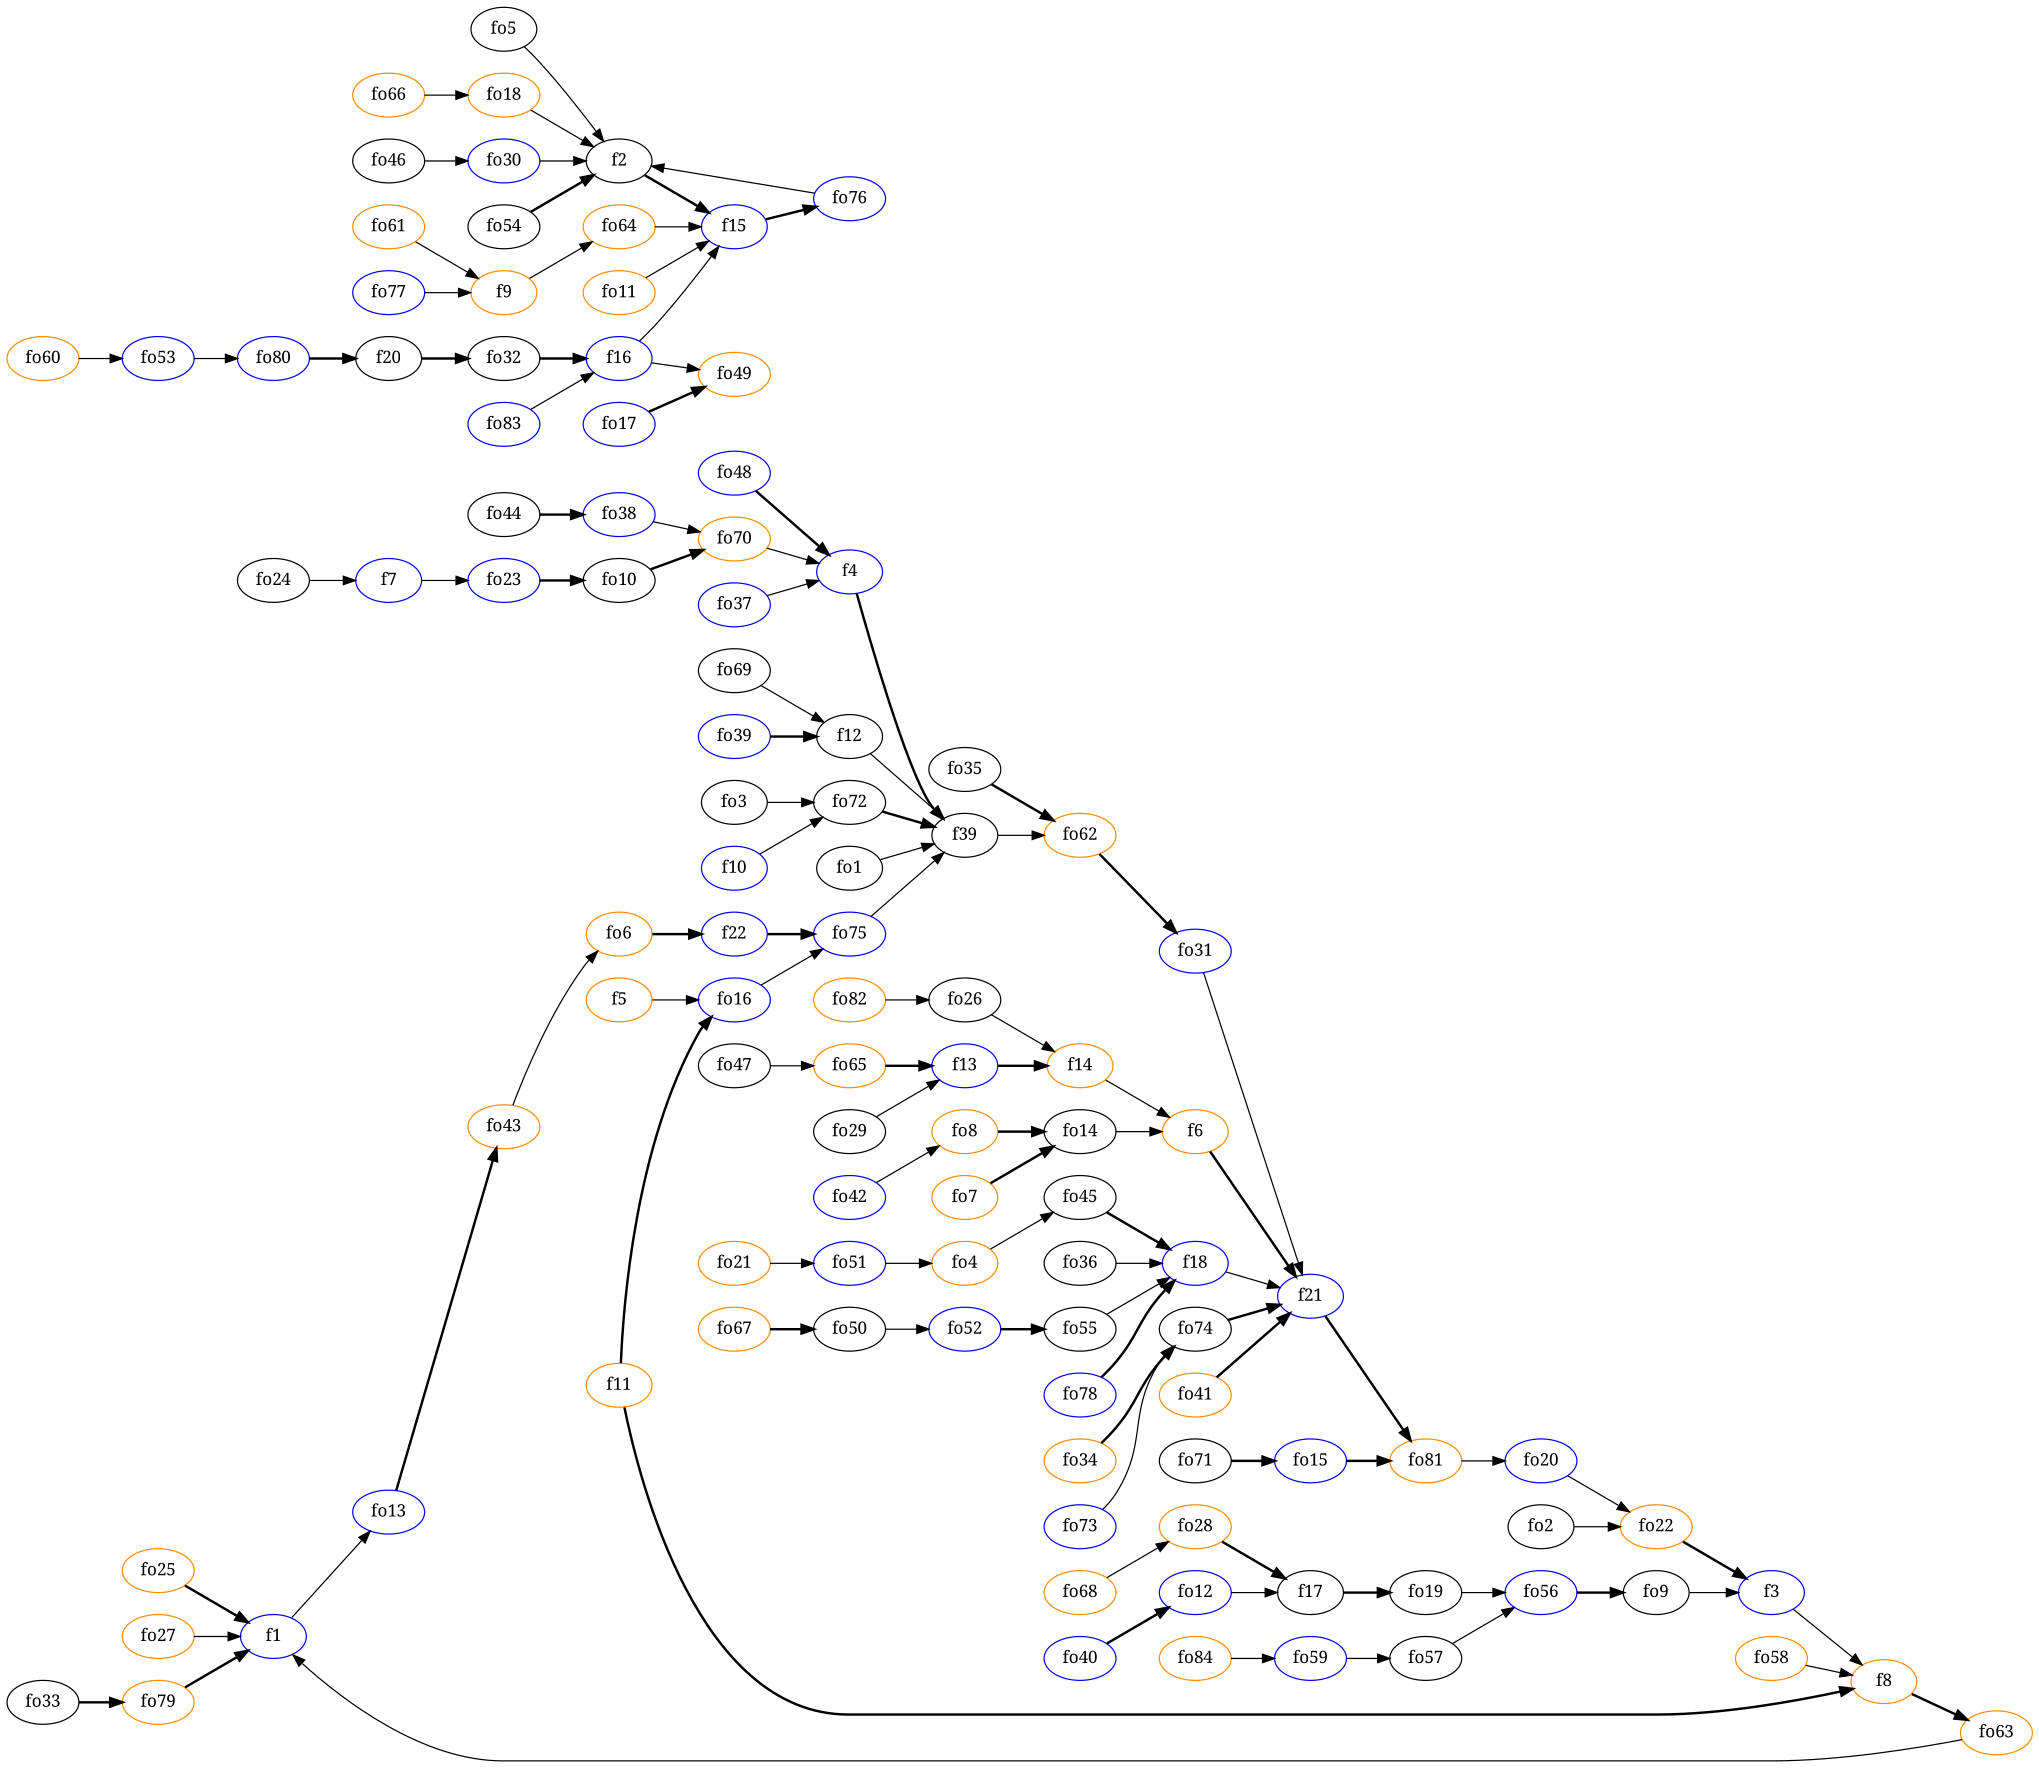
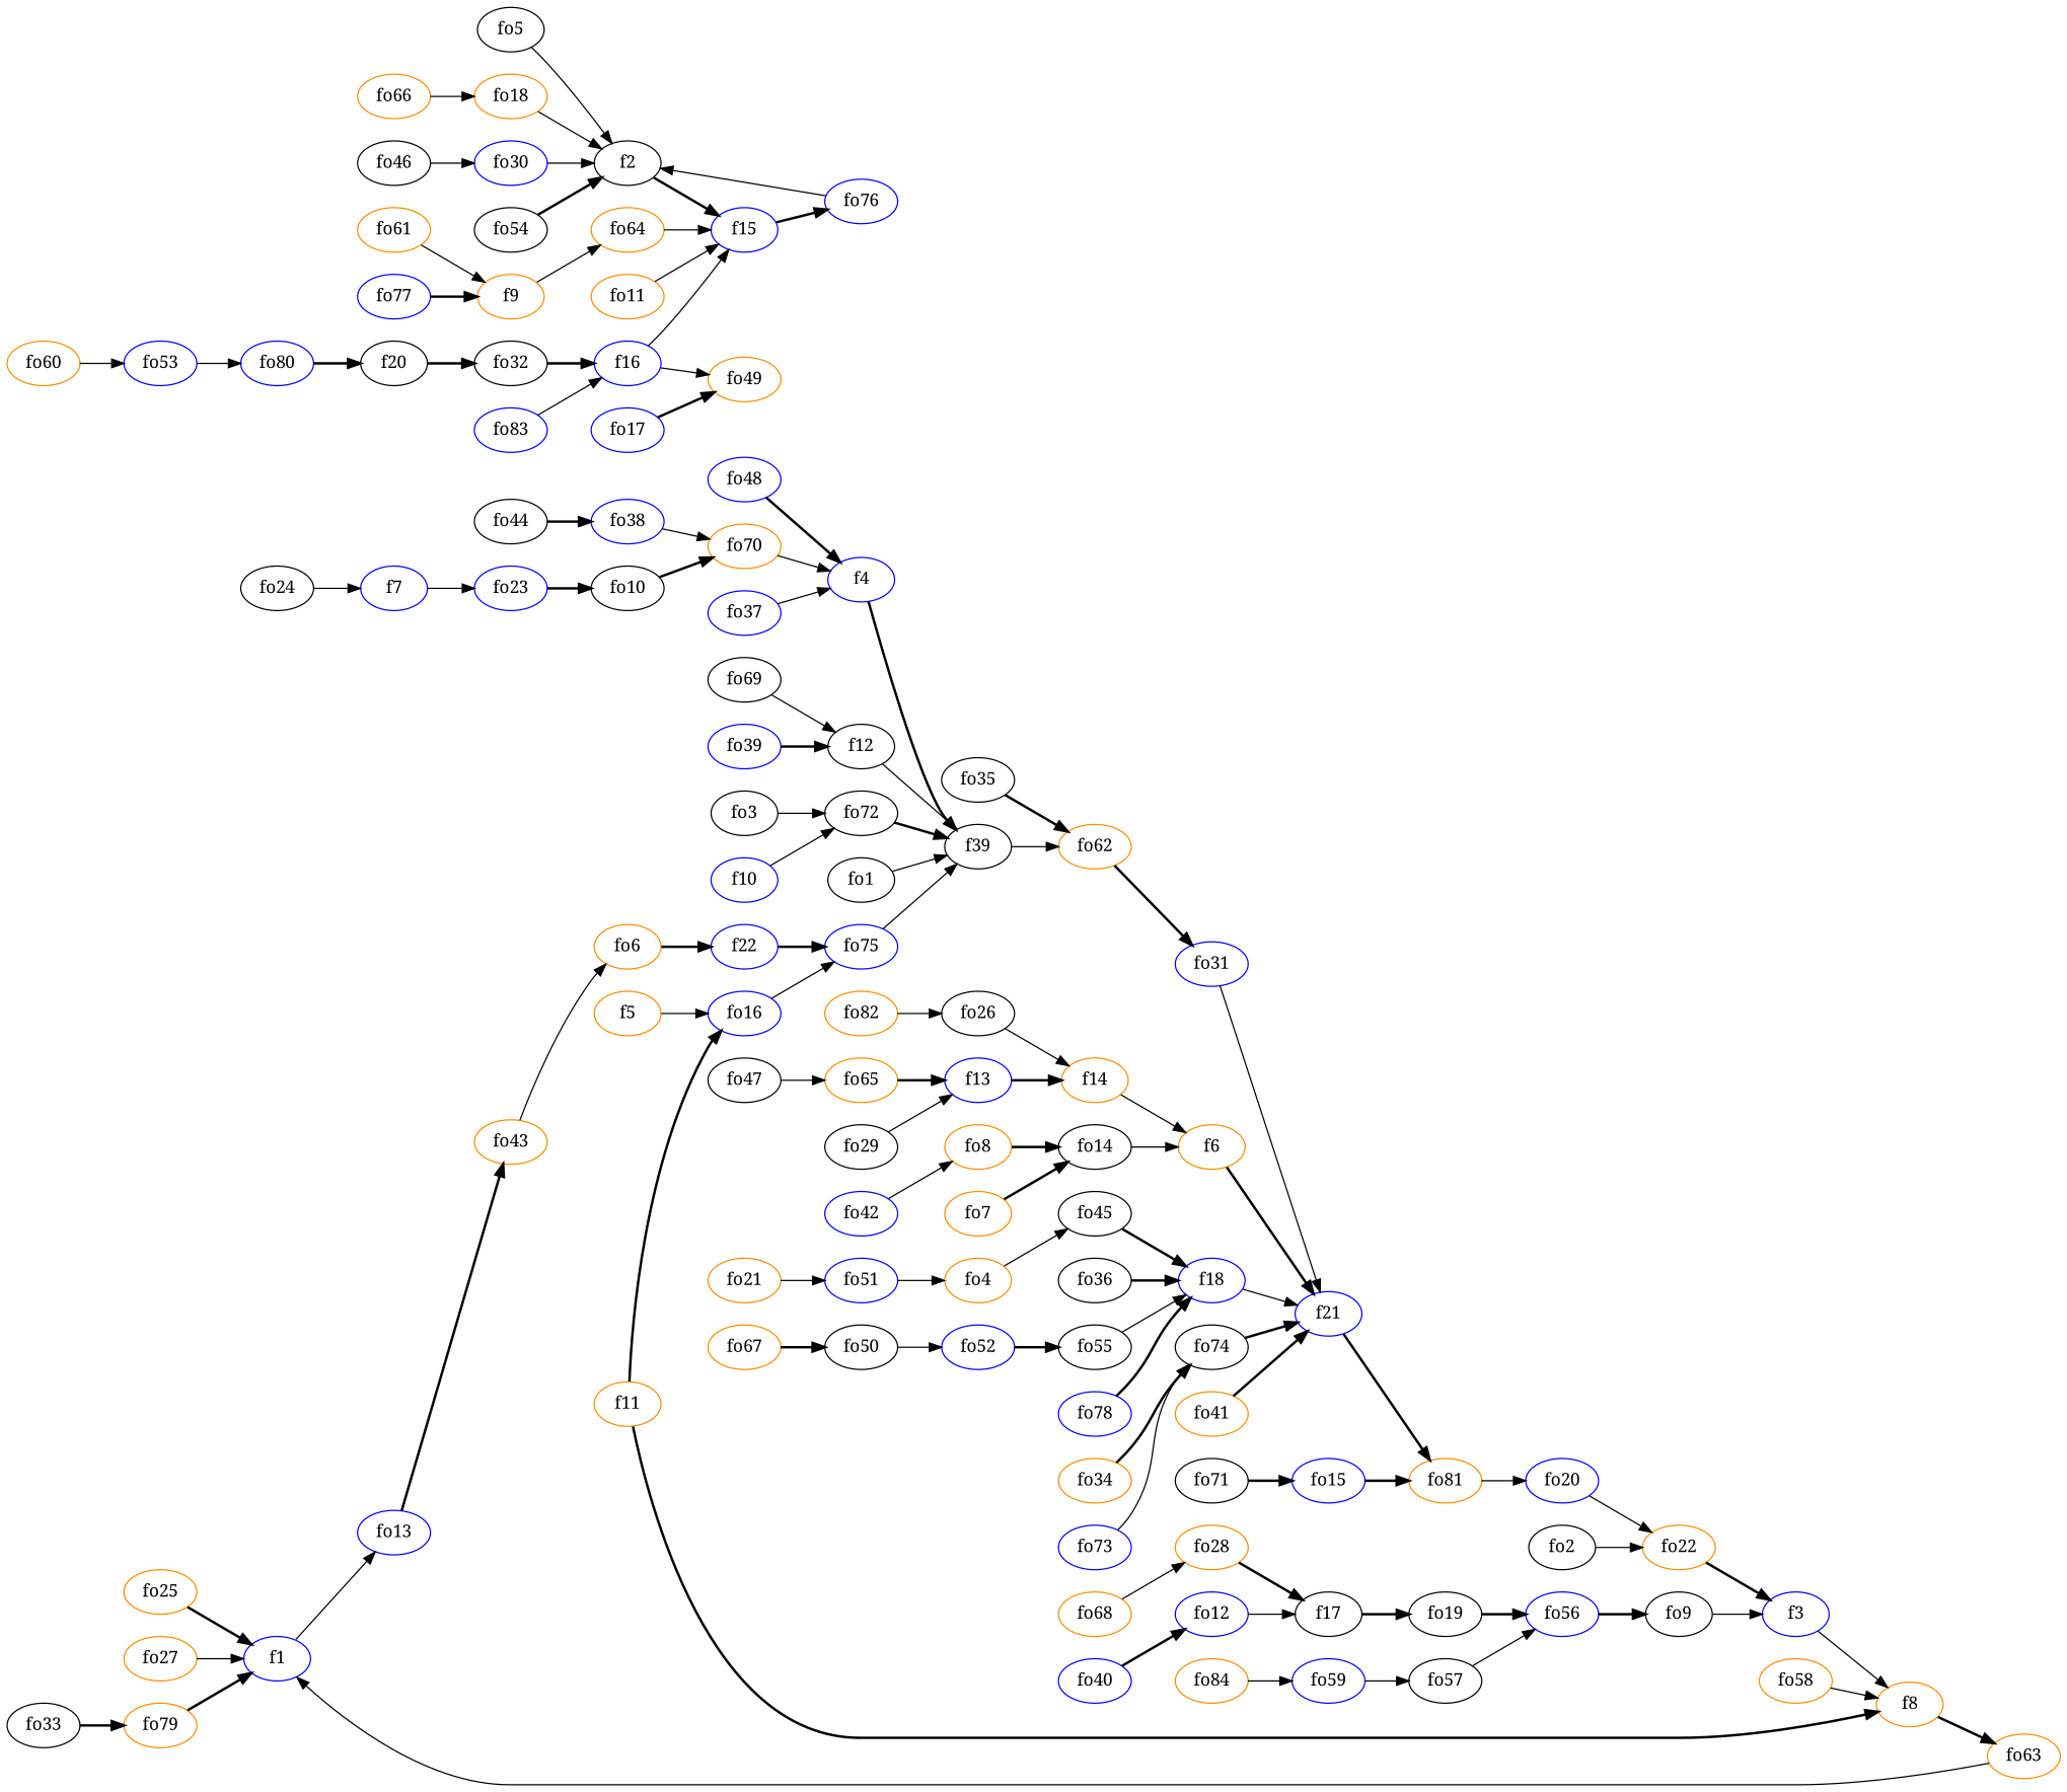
  strict digraph {
    fontname="Noto Serif"
    rankdir=LR
    node [color=blue fontname="Noto Serif"]
    edge [fontname="Noto Serif" style=solid weight=2]
    f1
    fo13
    fo43 [color=darkorange]
    f2 [color=black]
    f15
    fo76
    f8 [color=darkorange]
    f3
    fo63 [color=darkorange]
    n10 [color=black label=f39]
    f4
    fo62 [color=darkorange]
    f5 [color=darkorange]
    fo16
    fo75
    f6 [color=darkorange]
    f21
    fo81 [color=darkorange]
    f7
    fo23
    fo10 [color=black]
    f9 [color=darkorange]
    fo64 [color=darkorange]
    fo72 [color=black]
    f10
    f11 [color=darkorange]
    f12 [color=black]
    f14 [color=darkorange]
    f13
    f16
    fo49 [color=darkorange]
    f17 [color=black]
    fo19 [color=black]
    fo56
    f18
    fo31
    f20 [color=black]
    fo32 [color=black]
    fo20
    f22
    fo1 [color=black]
    fo2 [color=black]
    fo22 [color=darkorange]
    fo3 [color=black]
    fo4 [color=darkorange]
    fo45 [color=black]
    fo5 [color=black]
    fo6 [color=darkorange]
    fo7 [color=darkorange]
    fo14 [color=black]
    fo8 [color=darkorange]
    fo9 [color=black]
    fo70 [color=darkorange]
    fo11 [color=darkorange]
    fo12
    fo15
    fo17
    fo18 [color=darkorange]
    fo21 [color=darkorange]
    fo51
    fo24 [color=black]
    fo25 [color=darkorange]
    fo26 [color=black]
    fo27 [color=darkorange]
    fo28 [color=darkorange]
    fo29 [color=black]
    fo30
    fo33 [color=black]
    fo79 [color=darkorange]
    fo34 [color=darkorange]
    fo74 [color=black]
    fo35 [color=black]
    fo36 [color=black]
    fo37
    fo38
    fo39
    fo40
    fo41 [color=darkorange]
    fo42
    fo44 [color=black]
    fo46 [color=black]
    fo47 [color=black]
    fo65 [color=darkorange]
    fo48
    fo50 [color=black]
    fo52
    fo55 [color=black]
    fo53
    fo80
    fo54 [color=black]
    fo57 [color=black]
    fo58 [color=darkorange]
    fo59
    fo60 [color=darkorange]
    fo61 [color=darkorange]
    fo66 [color=darkorange]
    fo67 [color=darkorange]
    fo68 [color=darkorange]
    fo69 [color=black]
    fo71 [color=black]
    fo73
    fo77
    fo78
    fo82 [color=darkorange]
    fo83
    fo84 [color=darkorange]
    f1 -> fo13
    fo13 -> fo43 [style=bold]
    fo43 -> fo6
    f2 -> f15 [style=bold]
    f15 -> fo76 [style=bold]
    fo76 -> f2
    f8 -> fo63 [style=bold]
    f3 -> f8
    fo63 -> f1
    n10 -> fo62
    f4 -> n10 [style=bold]
    fo62 -> fo31 [style=bold]
    f5 -> fo16
    fo16 -> fo75
    fo75 -> n10
    f6 -> f21 [style=bold]
    f21 -> fo81 [style=bold]
    fo81 -> fo20
    f7 -> fo23
    fo23 -> fo10 [style=bold]
    fo10 -> fo70 [style=bold]
    f9 -> fo64
    fo64 -> f15
    fo72 -> n10 [style=bold]
    f10 -> fo72
    f11 -> f8 [style=bold]
    f11 -> fo16 [style=bold]
    f12 -> n10
    f14 -> f6
    f13 -> f14 [style=bold]
    f16 -> f15
    f16 -> fo49
    f17 -> fo19 [style=bold]
-   fo19 -> fo56
+   fo19 -> fo56 [style=bold]
    fo56 -> fo9 [style=bold]
    f18 -> f21
    fo31 -> f21
    f20 -> fo32 [style=bold]
    fo32 -> f16 [style=bold]
    fo20 -> fo22
    f22 -> fo75 [style=bold]
    fo1 -> n10
    fo2 -> fo22
    fo22 -> f3 [style=bold]
    fo3 -> fo72
    fo4 -> fo45
    fo45 -> f18 [style=bold]
    fo5 -> f2
    fo6 -> f22 [style=bold]
    fo7 -> fo14 [style=bold]
    fo14 -> f6
    fo8 -> fo14 [style=bold]
    fo9 -> f3
    fo70 -> f4
    fo11 -> f15
    fo12 -> f17
    fo15 -> fo81 [style=bold]
    fo17 -> fo49 [style=bold]
    fo18 -> f2
    fo21 -> fo51
    fo51 -> fo4
    fo24 -> f7
    fo25 -> f1 [style=bold]
    fo26 -> f14
    fo27 -> f1
    fo28 -> f17 [style=bold]
    fo29 -> f13
    fo30 -> f2
    fo33 -> fo79 [style=bold]
    fo79 -> f1 [style=bold]
    fo34 -> fo74 [style=bold]
    fo74 -> f21 [style=bold]
    fo35 -> fo62 [style=bold]
-   fo36 -> f18
+   fo36 -> f18 [style=bold]
    fo37 -> f4
    fo38 -> fo70
    fo39 -> f12 [style=bold]
    fo40 -> fo12 [style=bold]
    fo41 -> f21 [style=bold]
    fo42 -> fo8
    fo44 -> fo38 [style=bold]
    fo46 -> fo30
    fo47 -> fo65
    fo65 -> f13 [style=bold]
    fo48 -> f4 [style=bold]
    fo50 -> fo52
    fo52 -> fo55 [style=bold]
    fo55 -> f18
    fo53 -> fo80
    fo80 -> f20 [style=bold]
    fo54 -> f2 [style=bold]
    fo57 -> fo56
    fo58 -> f8
    fo59 -> fo57
    fo60 -> fo53
    fo61 -> f9
    fo66 -> fo18
    fo67 -> fo50 [style=bold]
    fo68 -> fo28
    fo69 -> f12
    fo71 -> fo15 [style=bold]
    fo73 -> fo74
-   fo77 -> f9
+   fo77 -> f9 [style=bold]
    fo78 -> f18 [style=bold]
    fo82 -> fo26
    fo83 -> f16
    fo84 -> fo59
  }
